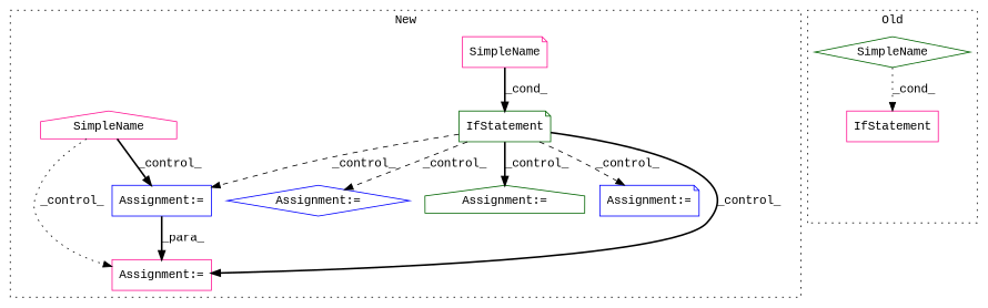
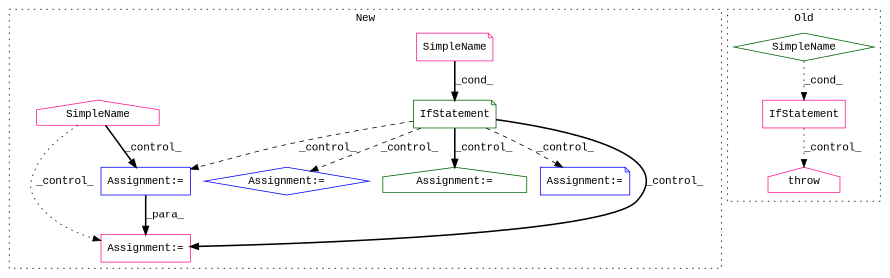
  digraph {
    fontname="Liberation Mono"
    node [a=7 l=1 shape=note color=deeppink fontname="Liberation Mono"]
    edge [style=bold fontname="Liberation Mono"]
    n1 [a=25 l="4,2" label=IfStatement s="883,918" color=darkgreen]
    n2 [label="Assignment:=" s=965 color=blue]
    n3 [a=42 label=SimpleName l=""]
    n4 [label="Assignment:=" s=1108 shape=box]
    n5 [label="Assignment:=" s=941 shape=diamond color=blue]
    n6 [label="Assignment:=" s=1269 shape=house color=darkgreen]
    n7 [label="Assignment:=" s=1086 shape=box color=blue]
    n8 [a=42 label=SimpleName shape=house l=""]
+   n9 [a=53 l=6 label=throw s=861 shape=house]
    n10 [a=25 l="4,2" label=IfStatement s="812,847" shape=box]
    n11 [a=42 label=SimpleName shape=diamond color=darkgreen l=""]
    subgraph cluster_1 {
      label=New
      style=dotted
      n1
      n2
      n3
      n4
      n5
      n6
      n7
      n8
    }
    subgraph cluster_2 {
      label=Old
      style=dotted
+     n9
      n10
      n11
    }
    n1 -> n2 [label=_control_ style=dashed]
    n1 -> n4 [label=_control_]
    n1 -> n5 [label=_control_ style=dashed]
    n1 -> n6 [label=_control_]
    n1 -> n7 [label=_control_ style=dashed]
    n3 -> n1 [label=_cond_]
    n7 -> n4 [label=_para_]
    n8 -> n4 [label=_control_ style=dotted]
    n8 -> n7 [label=_control_]
+   n10 -> n9 [label=_control_ style=dotted]
    n11 -> n10 [label=_cond_ style=dotted]
  }
